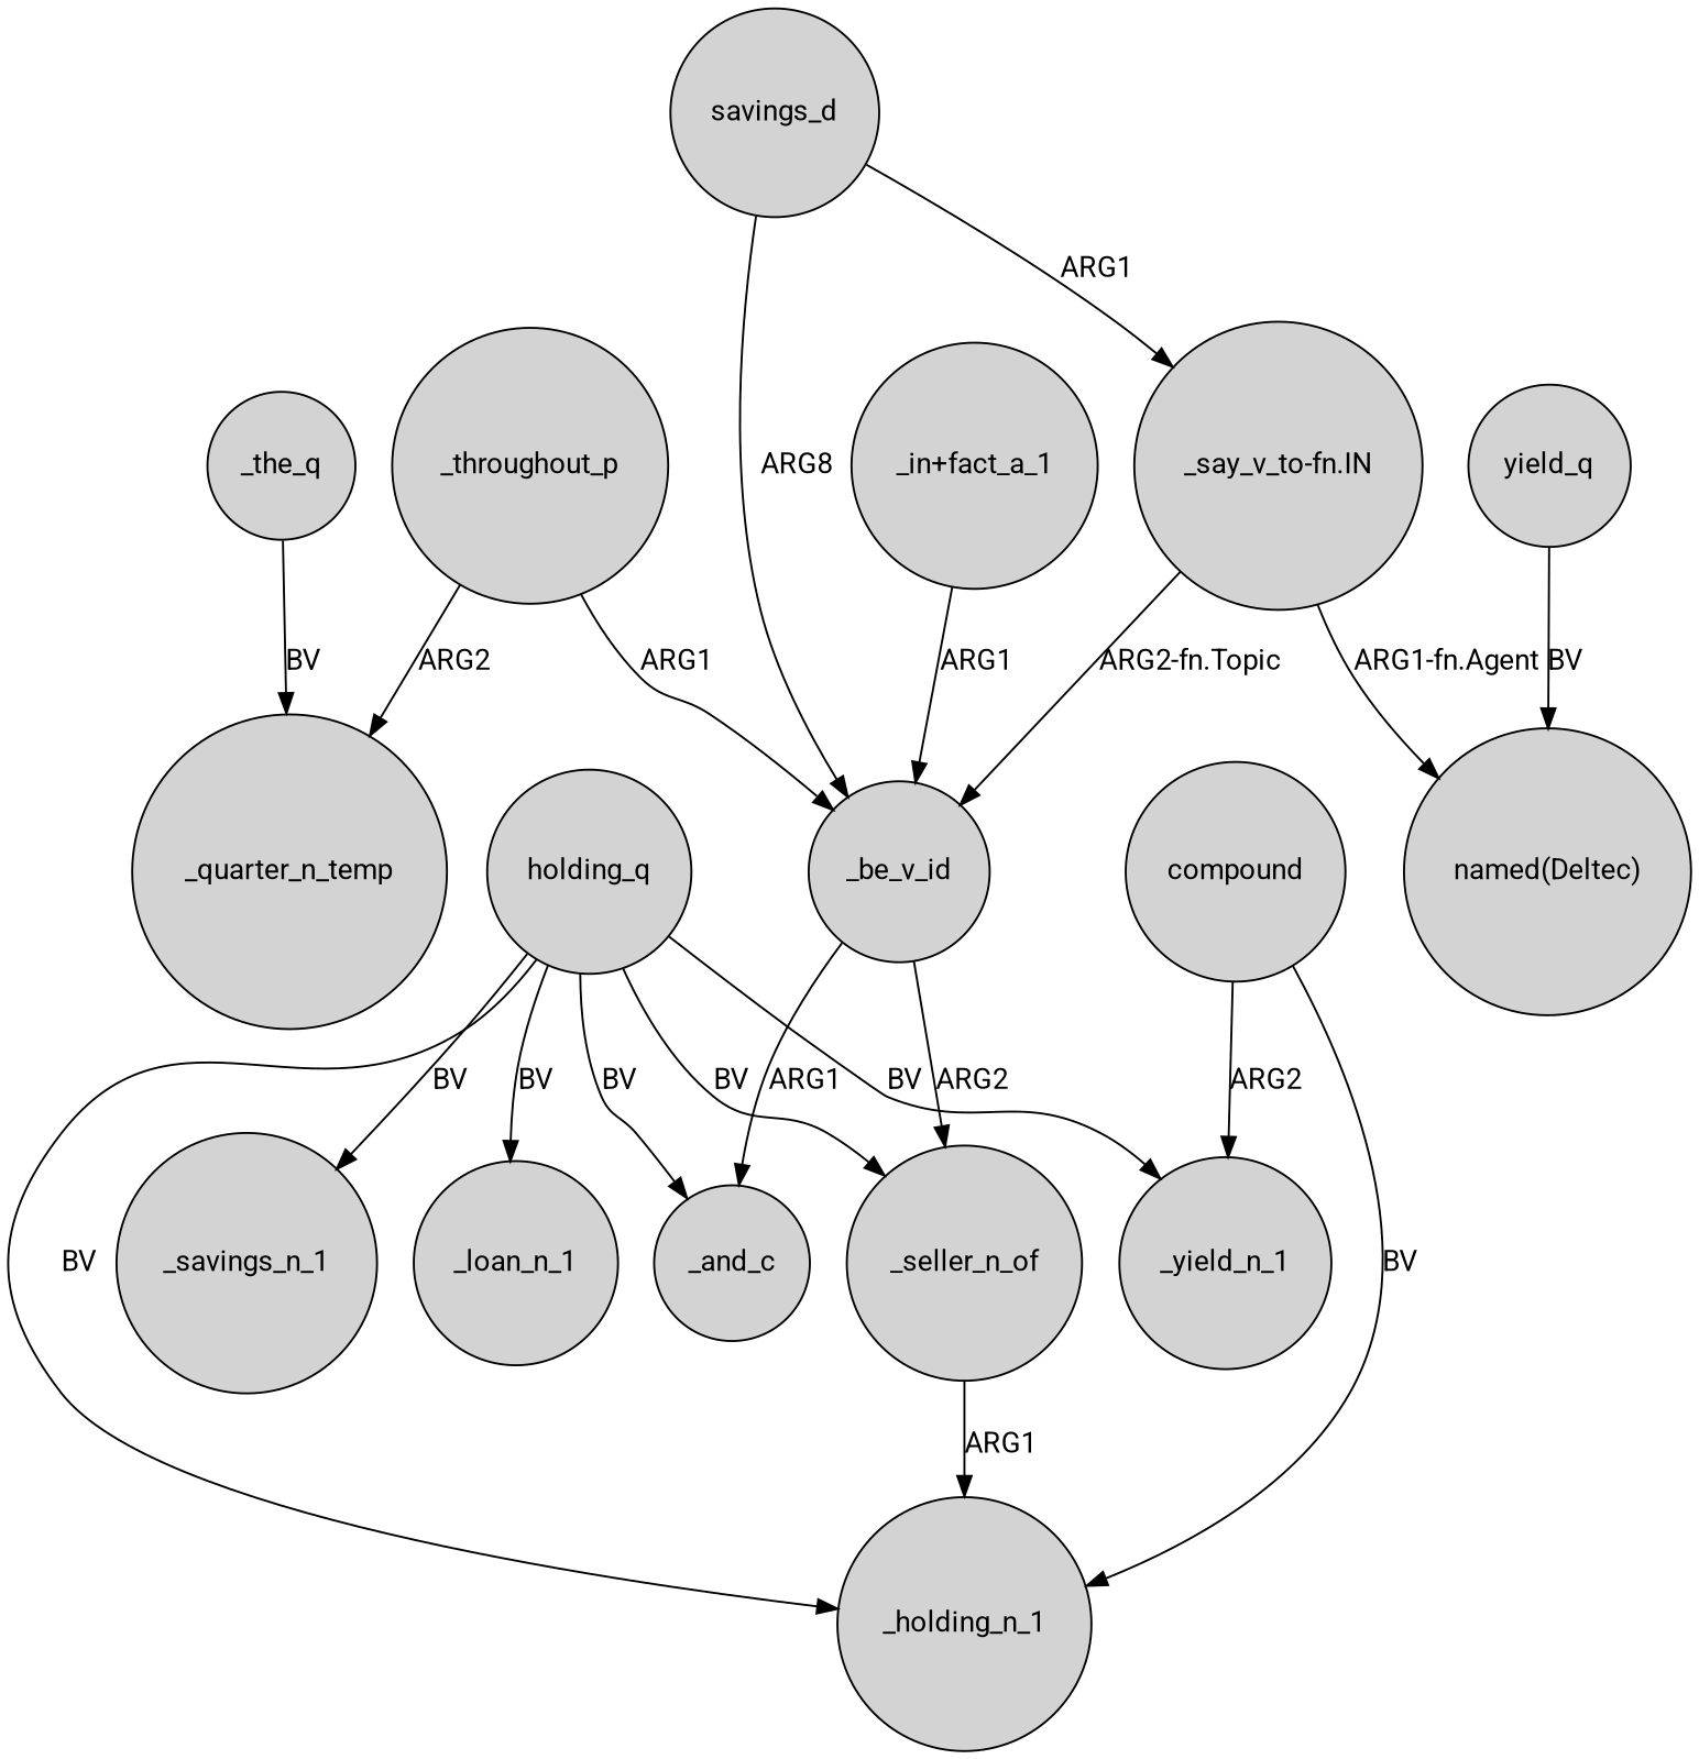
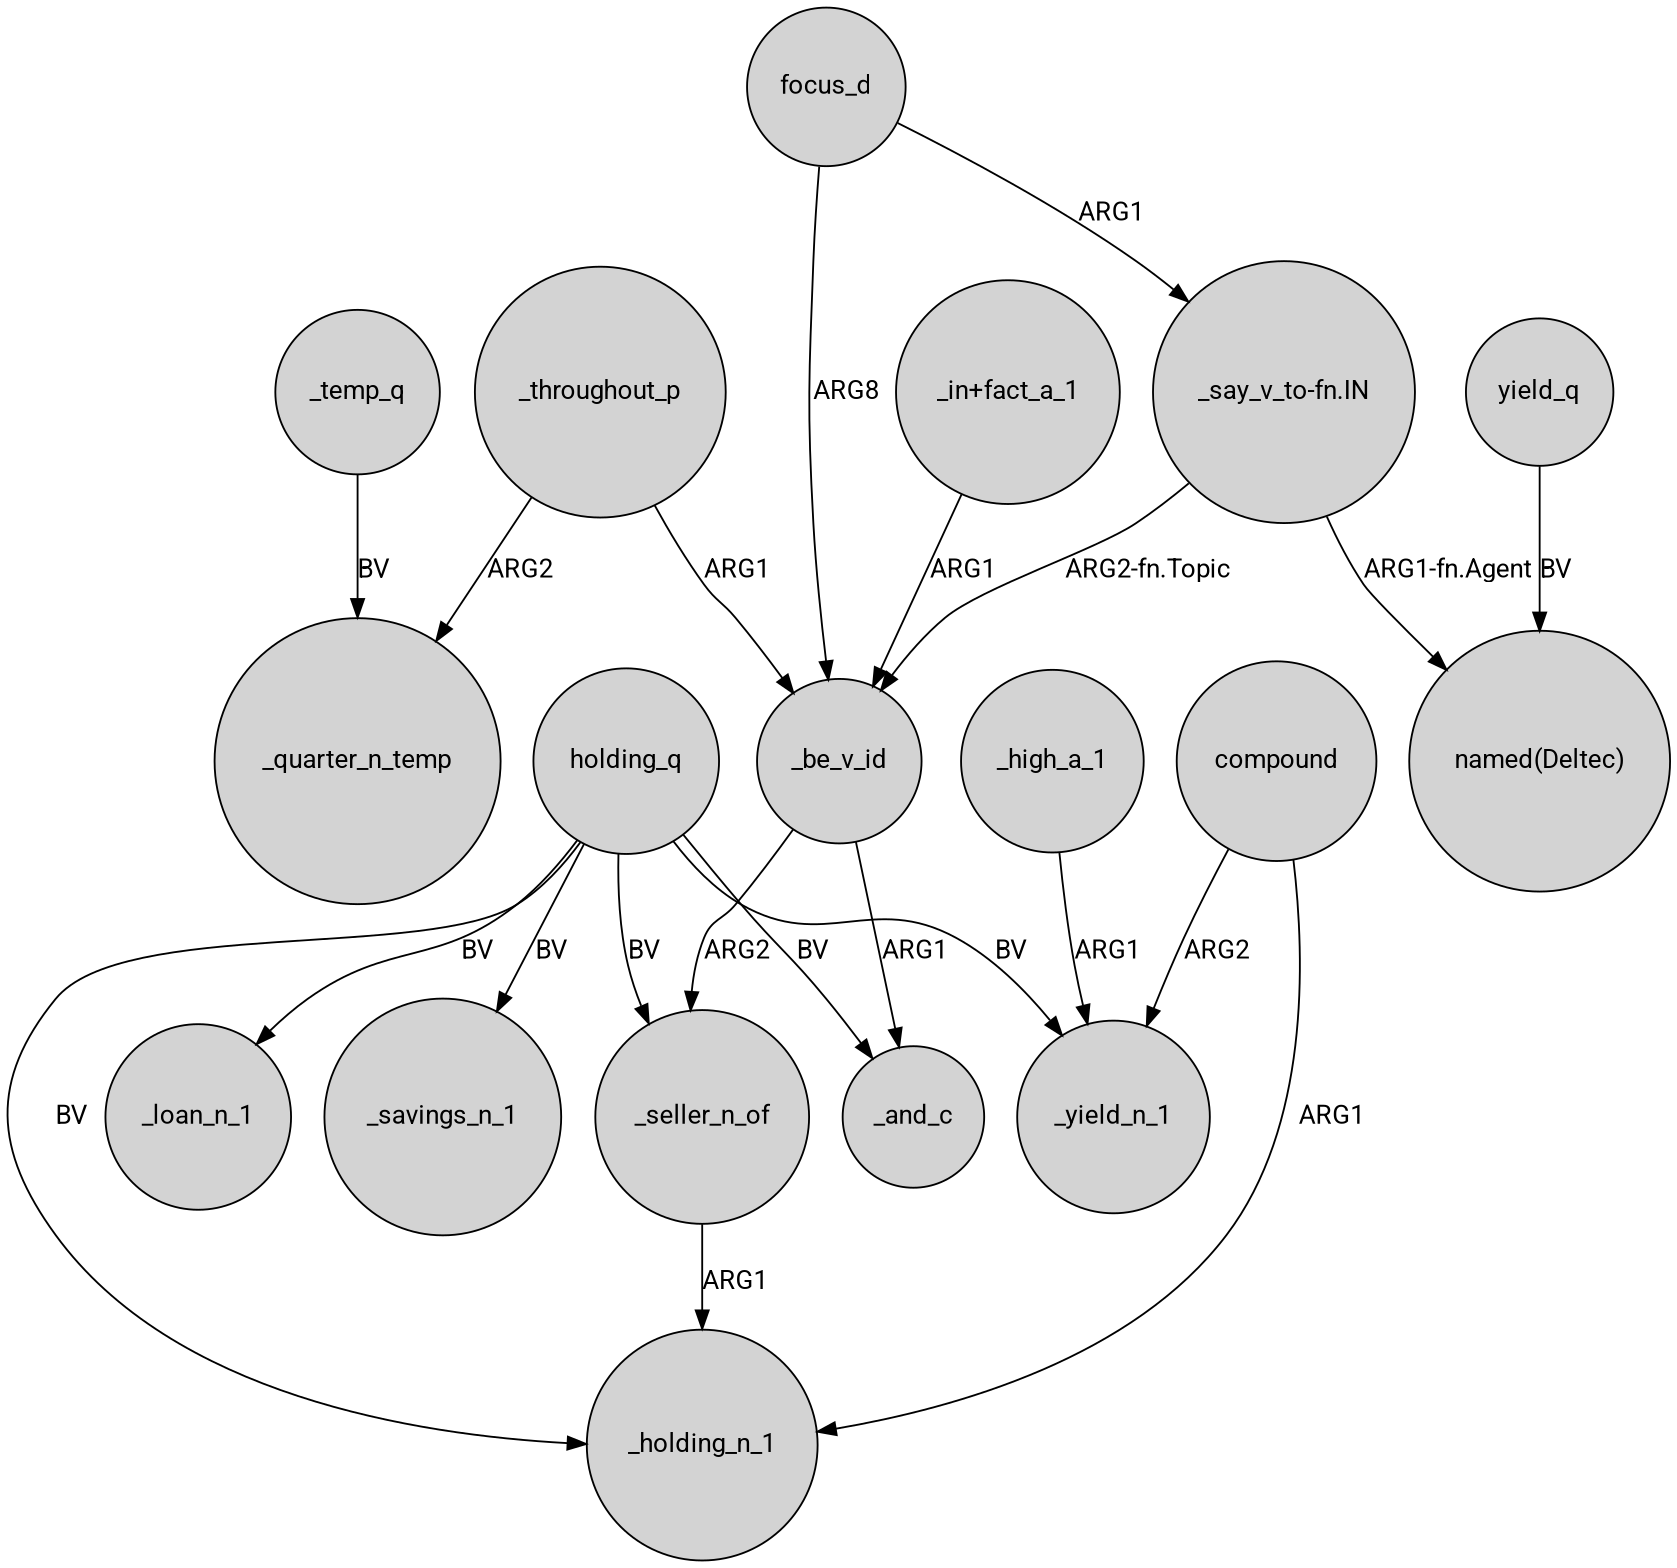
  digraph {
    fontname=Roboto
    node [fontname=Roboto shape=circle style=filled]
    edge [fontname=Roboto]
    _be_v_id
    _seller_n_of
    _and_c
    _holding_n_1
-   _the_q
+   _the_q [label=_temp_q]
    _quarter_n_temp
    n7 [label=yield_q]
    "named(Deltec)"
    n9 [label=holding_q]
    _savings_n_1
    _yield_n_1
    _loan_n_1
    _throughout_p
    "_say_v_to-fn.IN"
    compound
-   focus_d [label=savings_d]
+   focus_d
+   _high_a_1
    "_in+fact_a_1"
    _be_v_id -> _seller_n_of [label=ARG2]
    _be_v_id -> _and_c [label=ARG1]
    _seller_n_of -> _holding_n_1 [label=ARG1]
    _the_q -> _quarter_n_temp [label=BV]
    n7 -> "named(Deltec)" [label=BV]
    n9 -> _seller_n_of [label=BV]
    n9 -> _and_c [label=BV]
    n9 -> _holding_n_1 [label=BV]
    n9 -> _savings_n_1 [label=BV]
    n9 -> _yield_n_1 [label=BV]
    n9 -> _loan_n_1 [label=BV]
    _throughout_p -> _be_v_id [label=ARG1]
    _throughout_p -> _quarter_n_temp [label=ARG2]
    "_say_v_to-fn.IN" -> _be_v_id [label="ARG2-fn.Topic"]
    "_say_v_to-fn.IN" -> "named(Deltec)" [label="ARG1-fn.Agent"]
-   compound -> _holding_n_1 [label=BV]
+   compound -> _holding_n_1 [label=ARG1]
    compound -> _yield_n_1 [label=ARG2]
    focus_d -> _be_v_id [label=ARG8]
    focus_d -> "_say_v_to-fn.IN" [label=ARG1]
+   _high_a_1 -> _yield_n_1 [label=ARG1]
    "_in+fact_a_1" -> _be_v_id [label=ARG1]
  }
